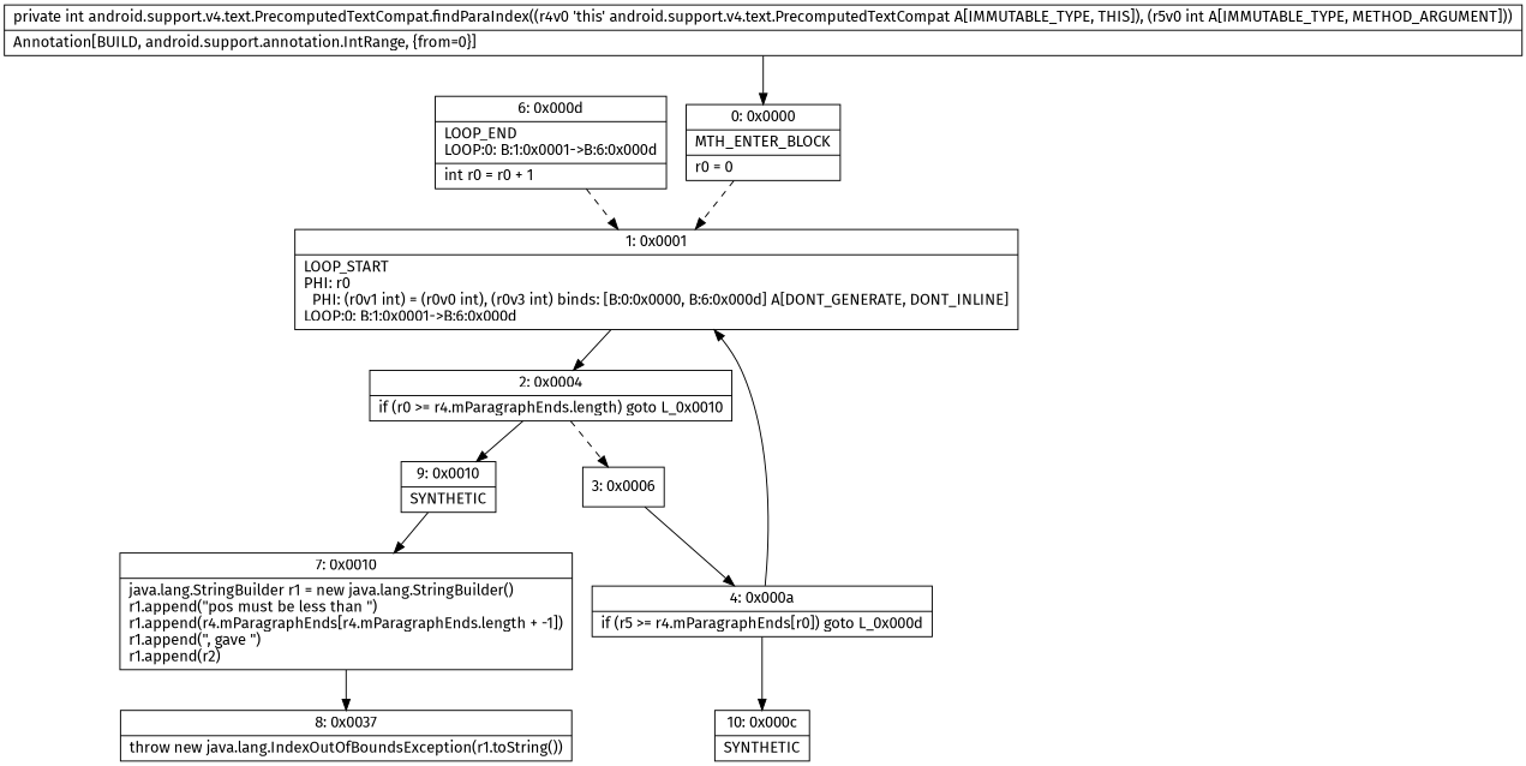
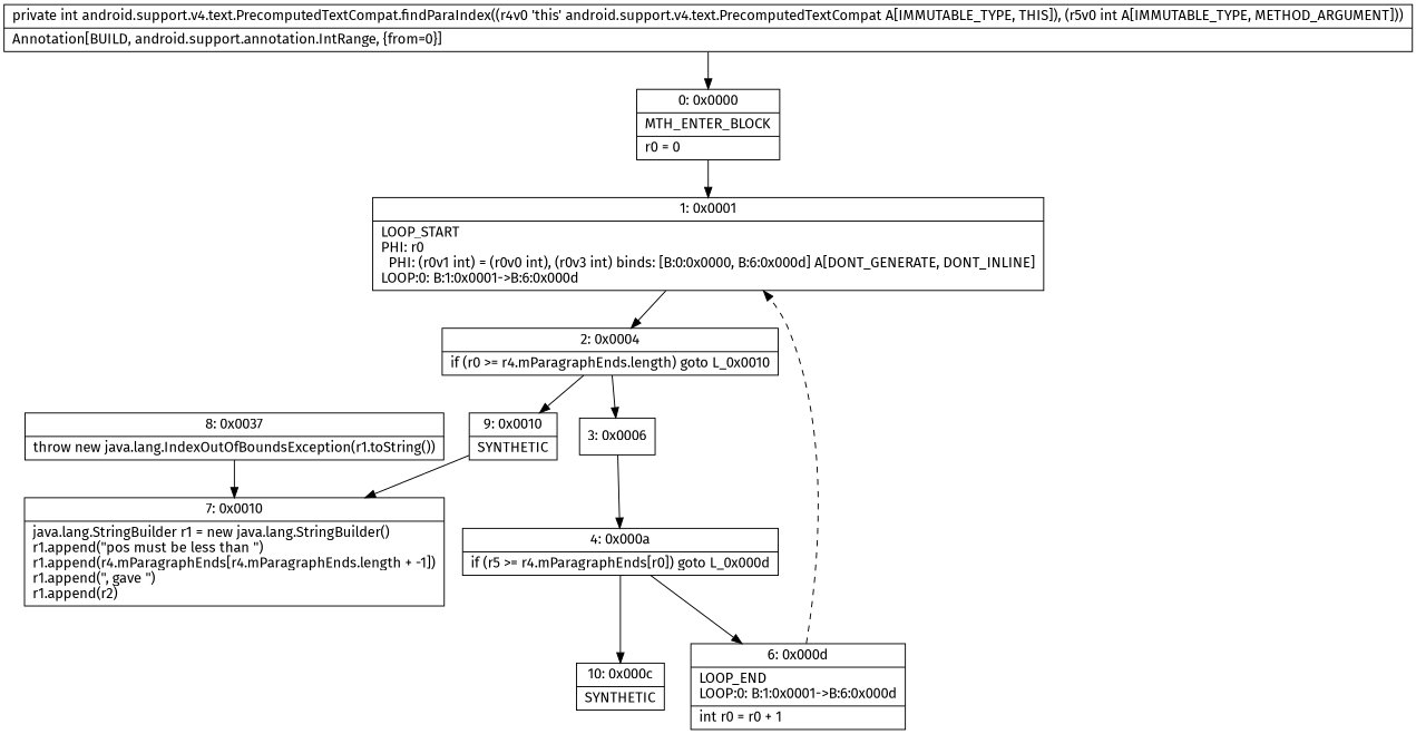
  digraph {
    fontname="Fira Sans"
    node [fontname="Fira Sans" shape=record]
    edge [fontname="Fira Sans"]
    n1 [label="{0\:\ 0x0000|MTH_ENTER_BLOCK\l|r0 = 0\l}"]
    n2 [label="{1\:\ 0x0001|LOOP_START\lPHI: r0 \l  PHI: (r0v1 int) = (r0v0 int), (r0v3 int) binds: [B:0:0x0000, B:6:0x000d] A[DONT_GENERATE, DONT_INLINE]\lLOOP:0: B:1:0x0001\-\>B:6:0x000d\l}"]
    n3 [label="{2\:\ 0x0004|if (r0 \>= r4.mParagraphEnds.length) goto L_0x0010\l}"]
    n4 [label="{3\:\ 0x0006}"]
    n5 [label="{9\:\ 0x0010|SYNTHETIC\l}"]
    n6 [label="{4\:\ 0x000a|if (r5 \>= r4.mParagraphEnds[r0]) goto L_0x000d\l}"]
    n7 [label="{7\:\ 0x0010|java.lang.StringBuilder r1 = new java.lang.StringBuilder()\lr1.append(\"pos must be less than \")\lr1.append(r4.mParagraphEnds[r4.mParagraphEnds.length + \-1])\lr1.append(\", gave \")\lr1.append(r2)\l}"]
    n8 [label="{6\:\ 0x000d|LOOP_END\lLOOP:0: B:1:0x0001\-\>B:6:0x000d\l|int r0 = r0 + 1\l}"]
    n9 [label="{10\:\ 0x000c|SYNTHETIC\l}"]
    n10 [label="{8\:\ 0x0037|throw new java.lang.IndexOutOfBoundsException(r1.toString())\l}"]
    n11 [label="{private int android.support.v4.text.PrecomputedTextCompat.findParaIndex((r4v0 'this' android.support.v4.text.PrecomputedTextCompat A[IMMUTABLE_TYPE, THIS]), (r5v0 int A[IMMUTABLE_TYPE, METHOD_ARGUMENT]))  | Annotation[BUILD, android.support.annotation.IntRange, \{from=0\}]\l}"]
-   n1 -> n2 [style=dashed]
+   n1 -> n2
    n2 -> n3
-   n3 -> n4 [style=dashed]
+   n3 -> n4 [style=solid]
    n3 -> n5
    n4 -> n6
    n5 -> n7
-   n6 -> n2
+   n6 -> n8
    n6 -> n9 [style=solid]
-   n7 -> n10
+   n10 -> n7
    n8 -> n2 [style=dashed]
    n11 -> n1
  }
